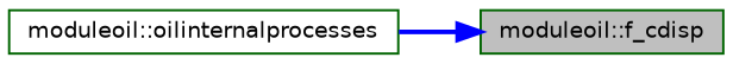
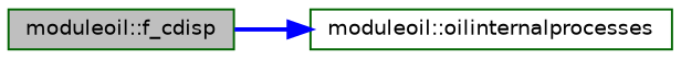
  digraph {
    rankdir=RL
    node [color=darkgreen fontname=Helvetica fontsize=10 shape=record style=filled]
    n1 [fillcolor=grey75 fontcolor=black height=0.2 label="moduleoil::f_cdisp" width=0.4]
    n2 [fillcolor=white height=0.2 label="moduleoil::oilinternalprocesses" width=0.4]
-   n1 -> n2 [color=blue dir=back fontname=Helvetica fontsize=10 labelfontname=Helvetica labelfontsize=10 style=bold]
+   n2 -> n1 [color=blue dir=back fontname=Helvetica fontsize=10 labelfontname=Helvetica labelfontsize=10 style=bold]
  }
